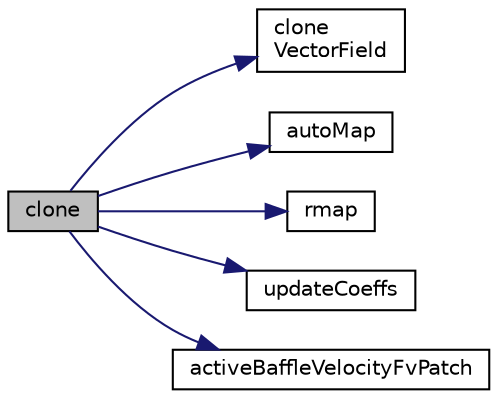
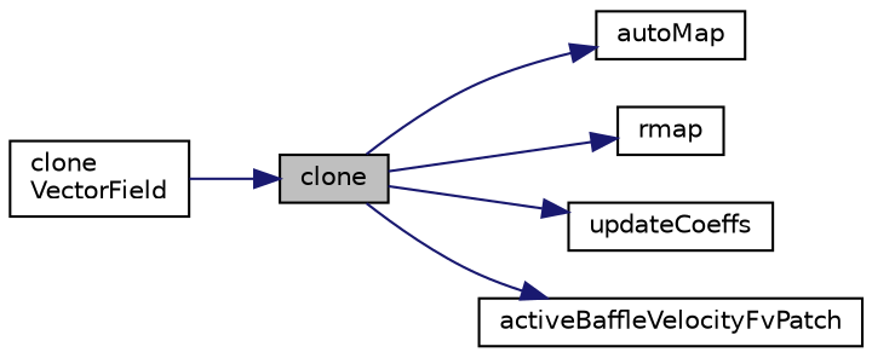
  digraph {
    rankdir=LR
    node [color=black fontname=Helvetica fontsize=10 shape=record]
    edge [color=midnightblue fontname=Helvetica fontsize=10 labelfontname=Helvetica labelfontsize=10 style=solid]
    n1 [fillcolor=grey75 fontcolor=black height=0.2 label=clone style=filled width=0.4]
    n2 [height=0.2 label="clone\lVectorField" width=0.4]
    n3 [height=0.2 label=autoMap width=0.4]
    n4 [height=0.2 label=rmap width=0.4]
    n5 [height=0.2 label=updateCoeffs width=0.4]
    n6 [height=0.2 label=activeBaffleVelocityFvPatch width=0.4]
-   n1 -> n2
+   n2 -> n1
    n1 -> n3
    n1 -> n4
    n1 -> n5
    n1 -> n6
  }
